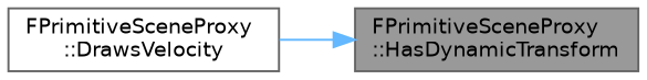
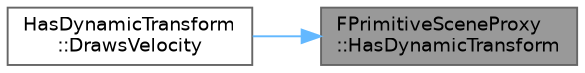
  digraph {
    rankdir=RL
    node [fontname=Helvetica fontsize=10 shape=box style=filled]
    n1 [color=gray40 fillcolor=grey60 fontcolor=black height=0.2 label="FPrimitiveSceneProxy\l::HasDynamicTransform" width=0.4]
-   n2 [color=grey40 fillcolor=white height=0.2 label="FPrimitiveSceneProxy\l::DrawsVelocity" width=0.4]
+   n2 [color=grey40 fillcolor=white height=0.2 label="HasDynamicTransform\l::DrawsVelocity" width=0.4]
    n1 -> n2 [color=steelblue1 dir=back fontname=Helvetica fontsize=10 labelfontname=Helvetica labelfontsize=10 style=solid]
  }
